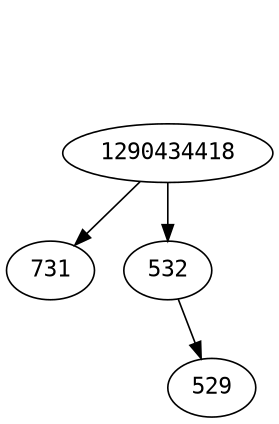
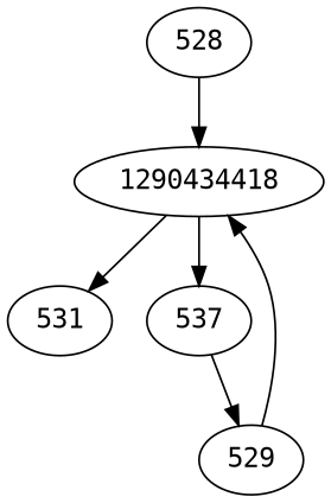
  strict digraph {
    fontname="DejaVu Sans Mono"
    node [fontname="DejaVu Sans Mono"]
    edge [fontname="DejaVu Sans Mono"]
    n1 [label=1290434418]
-   531 [label=731]
-   532
+   531
+   532 [label=537]
    529
+   528
    n1 -> 531
    n1 -> 532
    532 -> 529
+   529 -> n1
+   528 -> n1
  }
